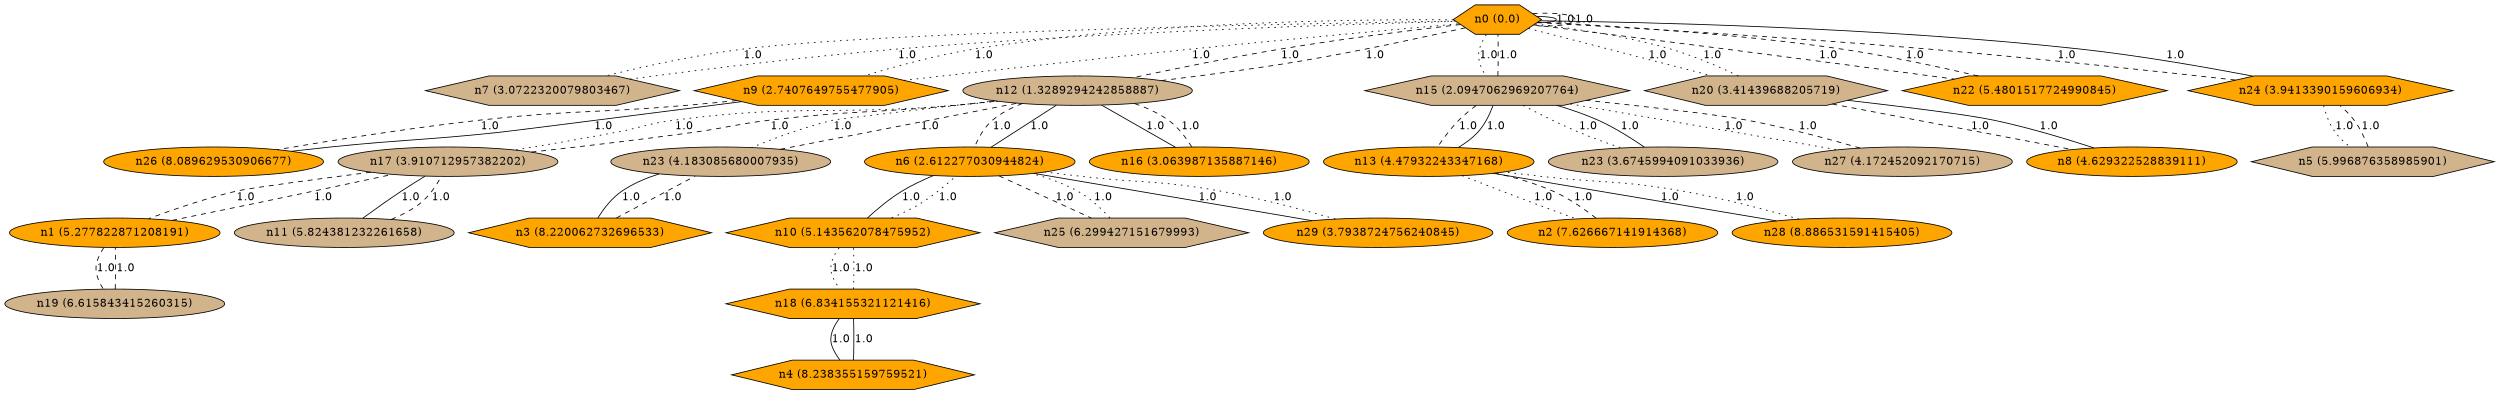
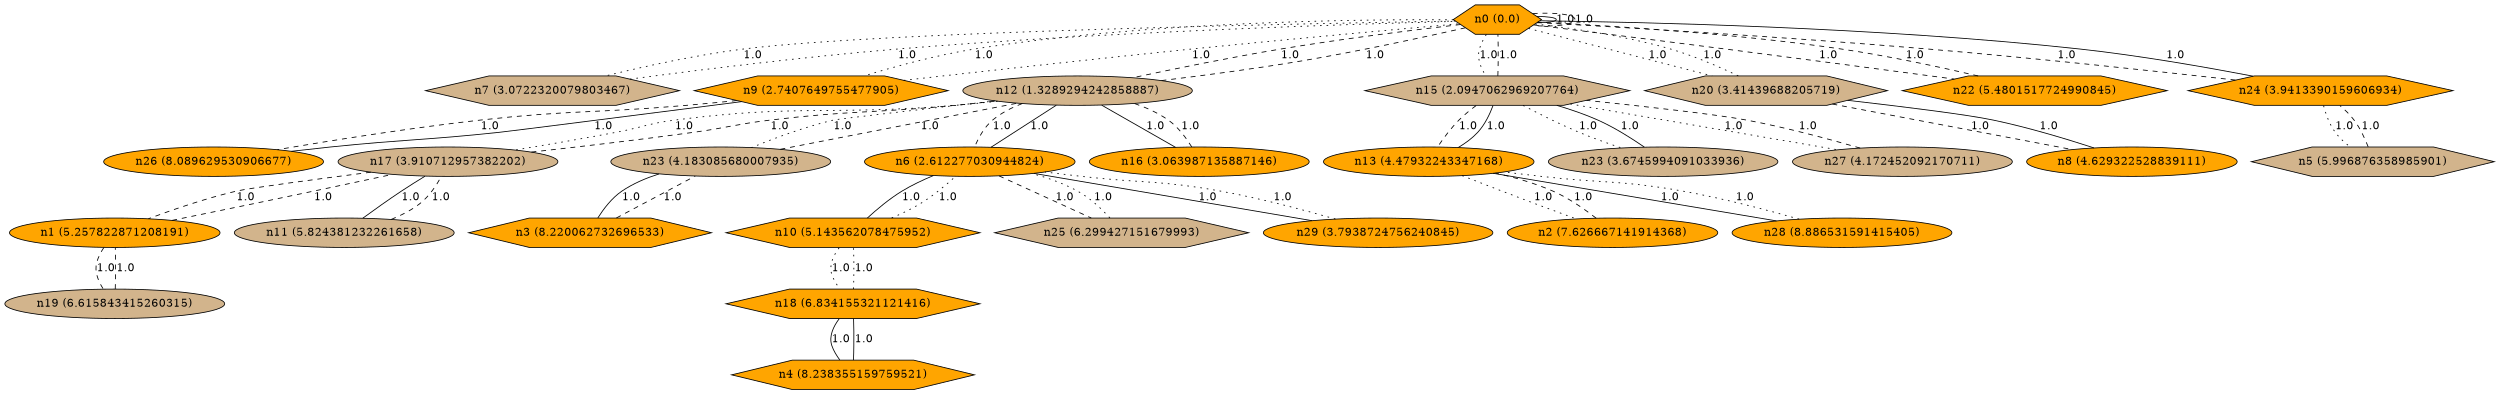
  graph {
    node [fillcolor=orange shape=ellipse style=filled]
    edge [style=dashed weight=1.0]
    n1 [label="n0 (0.0)" shape=hexagon]
    n2 [fillcolor=tan label="n7 (3.0722320079803467)" shape=hexagon]
    n3 [label="n9 (2.7407649755477905)" shape=hexagon]
    n4 [fillcolor=tan label="n12 (1.3289294242858887)"]
    n5 [fillcolor=tan label="n15 (2.0947062969207764)" shape=hexagon]
    n6 [fillcolor=tan label="n20 (3.41439688205719)" shape=hexagon]
    n7 [label="n22 (5.4801517724990845)" shape=hexagon]
    n8 [label="n24 (3.9413390159606934)" shape=hexagon]
    n9 [label="n26 (8.089629530906677)"]
    n10 [fillcolor=tan label="n17 (3.910712957382202)"]
    n11 [fillcolor=tan label="n23 (4.183085680007935)"]
    n12 [label="n6 (2.612277030944824)"]
    n13 [label="n16 (3.063987135887146)"]
    n14 [label="n13 (4.47932243347168)"]
    n15 [fillcolor=tan label="n23 (3.6745994091033936)"]
-   n16 [fillcolor=tan label="n27 (4.172452092170715)"]
+   n16 [fillcolor=tan label="n27 (4.172452092170711)"]
    n17 [label="n8 (4.629322528839111)"]
    n18 [fillcolor=tan label="n5 (5.996876358985901)" shape=hexagon]
-   n19 [label="n1 (5.277822871208191)"]
+   n19 [label="n1 (5.257822871208191)"]
    n20 [fillcolor=tan label="n19 (6.615843415260315)"]
    n21 [fillcolor=tan label="n11 (5.824381232261658)"]
    n22 [label="n2 (7.626667141914368)"]
    n23 [label="n28 (8.886531591415405)"]
    n24 [label="n3 (8.220062732696533)" shape=hexagon]
    n25 [label="n4 (8.238355159759521)" shape=hexagon]
    n26 [label="n18 (6.834155321121416)" shape=hexagon]
    n27 [label="n10 (5.143562078475952)" shape=hexagon]
    n28 [fillcolor=tan label="n25 (6.299427151679993)" shape=hexagon]
    n29 [label="n29 (3.7938724756240845)"]
    n1 -- n1 [label=1.0 style=solid]
    n1 -- n1 [label=1.0]
    n1 -- n2 [label=1.0 style=dotted]
    n1 -- n3 [label=1.0 style=dotted]
    n1 -- n4 [label=1.0]
    n1 -- n5 [label=1.0 style=dotted]
    n1 -- n6 [label=1.0 style=dotted]
    n1 -- n7 [label=1.0]
    n1 -- n8 [label=1.0]
    n2 -- n1 [label=1.0 style=dotted]
    n3 -- n1 [label=1.0 style=dotted]
    n3 -- n9 [label=1.0]
    n4 -- n1 [label=1.0]
    n4 -- n10 [label=1.0 style=dotted]
    n4 -- n11 [label=1.0 style=dotted]
    n4 -- n12 [label=1.0]
    n4 -- n13 [label=1.0 style=solid]
    n5 -- n1 [label=1.0]
    n5 -- n14 [label=1.0]
    n5 -- n15 [label=1.0 style=dotted]
    n5 -- n16 [label=1.0 style=dotted]
    n6 -- n1 [label=1.0 style=dotted]
    n6 -- n17 [label=1.0]
    n7 -- n1 [label=1.0]
    n8 -- n1 [label=1.0 style=solid]
    n8 -- n18 [label=1.0 style=dotted]
    n9 -- n3 [label=1.0 style=solid]
    n10 -- n4 [label=1.0]
    n10 -- n19 [label=1.0]
    n10 -- n21 [label=1.0 style=solid]
    n11 -- n4 [label=1.0]
    n11 -- n24 [label=1.0 style=solid]
    n12 -- n4 [label=1.0 style=solid]
    n12 -- n27 [label=1.0 style=solid]
    n12 -- n28 [label=1.0]
    n12 -- n29 [label=1.0 style=solid]
    n13 -- n4 [label=1.0]
    n14 -- n5 [label=1.0 style=solid]
    n14 -- n22 [label=1.0 style=dotted]
    n14 -- n23 [label=1.0 style=solid]
    n15 -- n5 [label=1.0 style=solid]
    n16 -- n5 [label=1.0]
    n17 -- n6 [label=1.0 style=solid]
    n18 -- n8 [label=1.0]
    n19 -- n10 [label=1.0]
    n19 -- n20 [label=1.0]
    n20 -- n19 [label=1.0]
    n21 -- n10 [label=1.0]
    n22 -- n14 [label=1.0]
    n23 -- n14 [label=1.0 style=dotted]
    n24 -- n11 [label=1.0]
    n25 -- n26 [label=1.0 style=solid]
    n26 -- n25 [label=1.0 style=solid]
    n26 -- n27 [label=1.0 style=dotted]
    n27 -- n12 [label=1.0 style=dotted]
    n27 -- n26 [label=1.0 style=dotted]
    n28 -- n12 [label=1.0 style=dotted]
    n29 -- n12 [label=1.0 style=dotted]
  }
